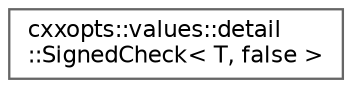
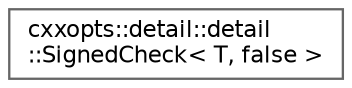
  digraph {
    rankdir=LR
-   n1 [color=grey40 fillcolor=white fontname=Helvetica fontsize=10 height=0.2 label="cxxopts::values::detail\l::SignedCheck\< T, false \>" shape=box style=filled width=0.4]
+   n1 [color=grey40 fillcolor=white fontname=Helvetica fontsize=10 height=0.2 label="cxxopts::detail::detail\l::SignedCheck\< T, false \>" shape=box style=filled width=0.4]
  }
